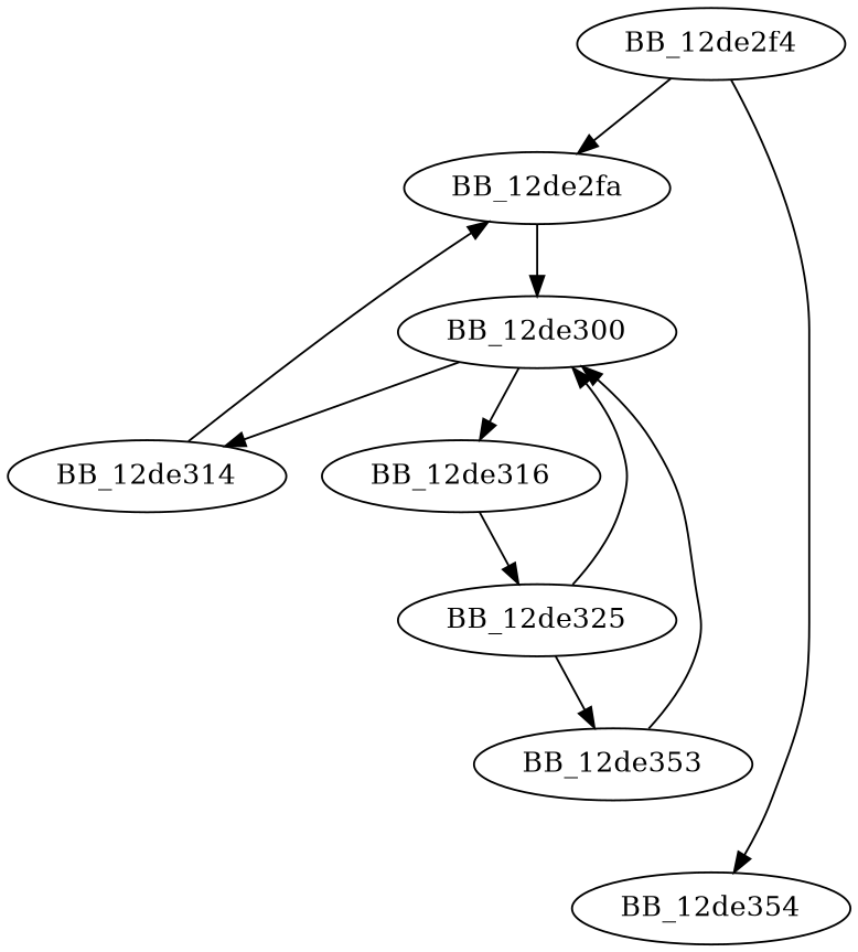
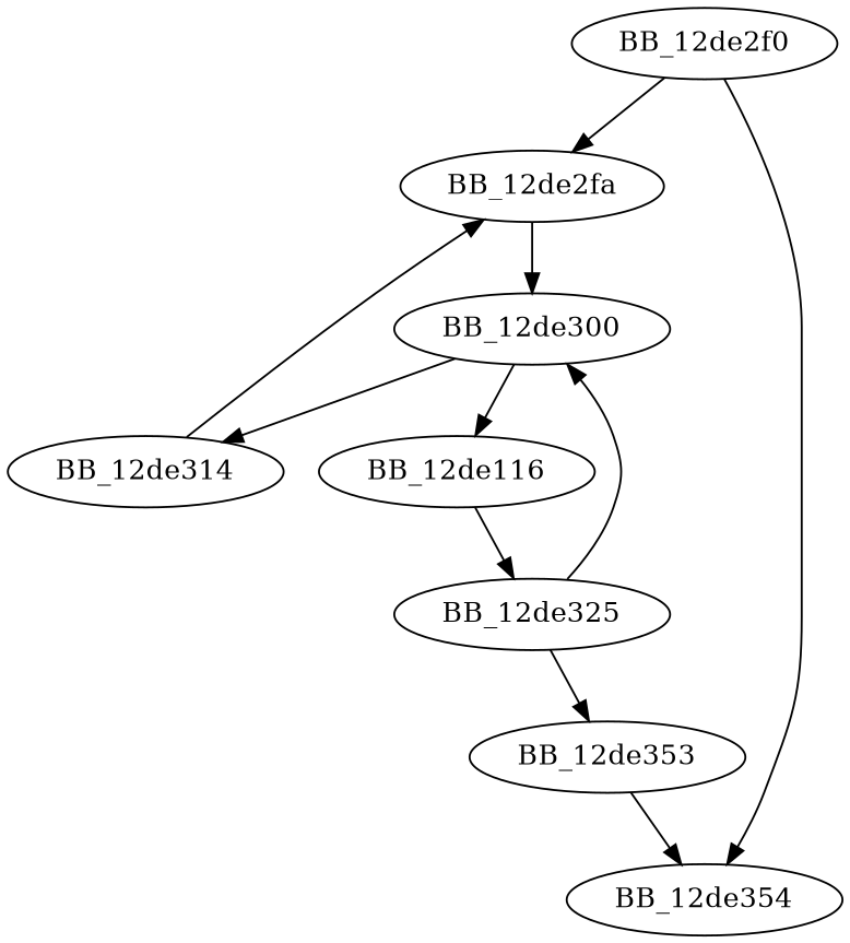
  digraph {
-   BB_12de2f0 [label=BB_12de2f4]
+   BB_12de2f0
    BB_12de2fa
    BB_12de354
    BB_12de300
    BB_12de314
-   BB_12de316
+   BB_12de316 [label=BB_12de116]
    BB_12de325
    BB_12de353
    BB_12de2f0 -> BB_12de2fa
    BB_12de2f0 -> BB_12de354
    BB_12de2fa -> BB_12de300
    BB_12de300 -> BB_12de314
    BB_12de300 -> BB_12de316
    BB_12de314 -> BB_12de2fa
    BB_12de316 -> BB_12de325
    BB_12de325 -> BB_12de300
    BB_12de325 -> BB_12de353
-   BB_12de353 -> BB_12de300
+   BB_12de353 -> BB_12de354
  }
